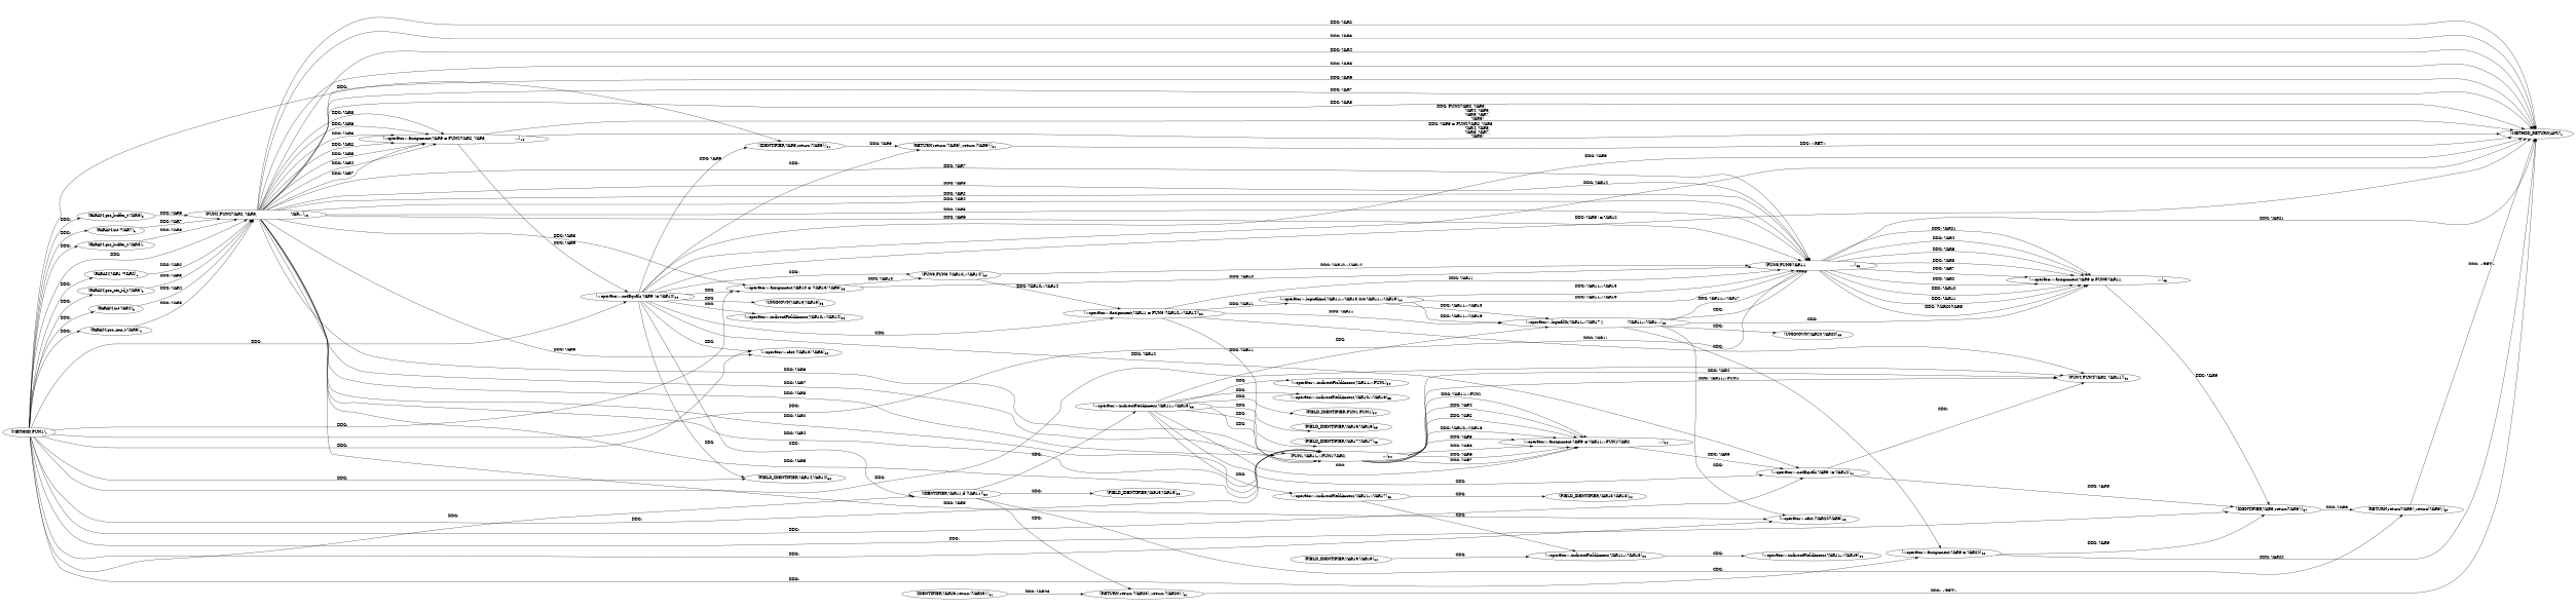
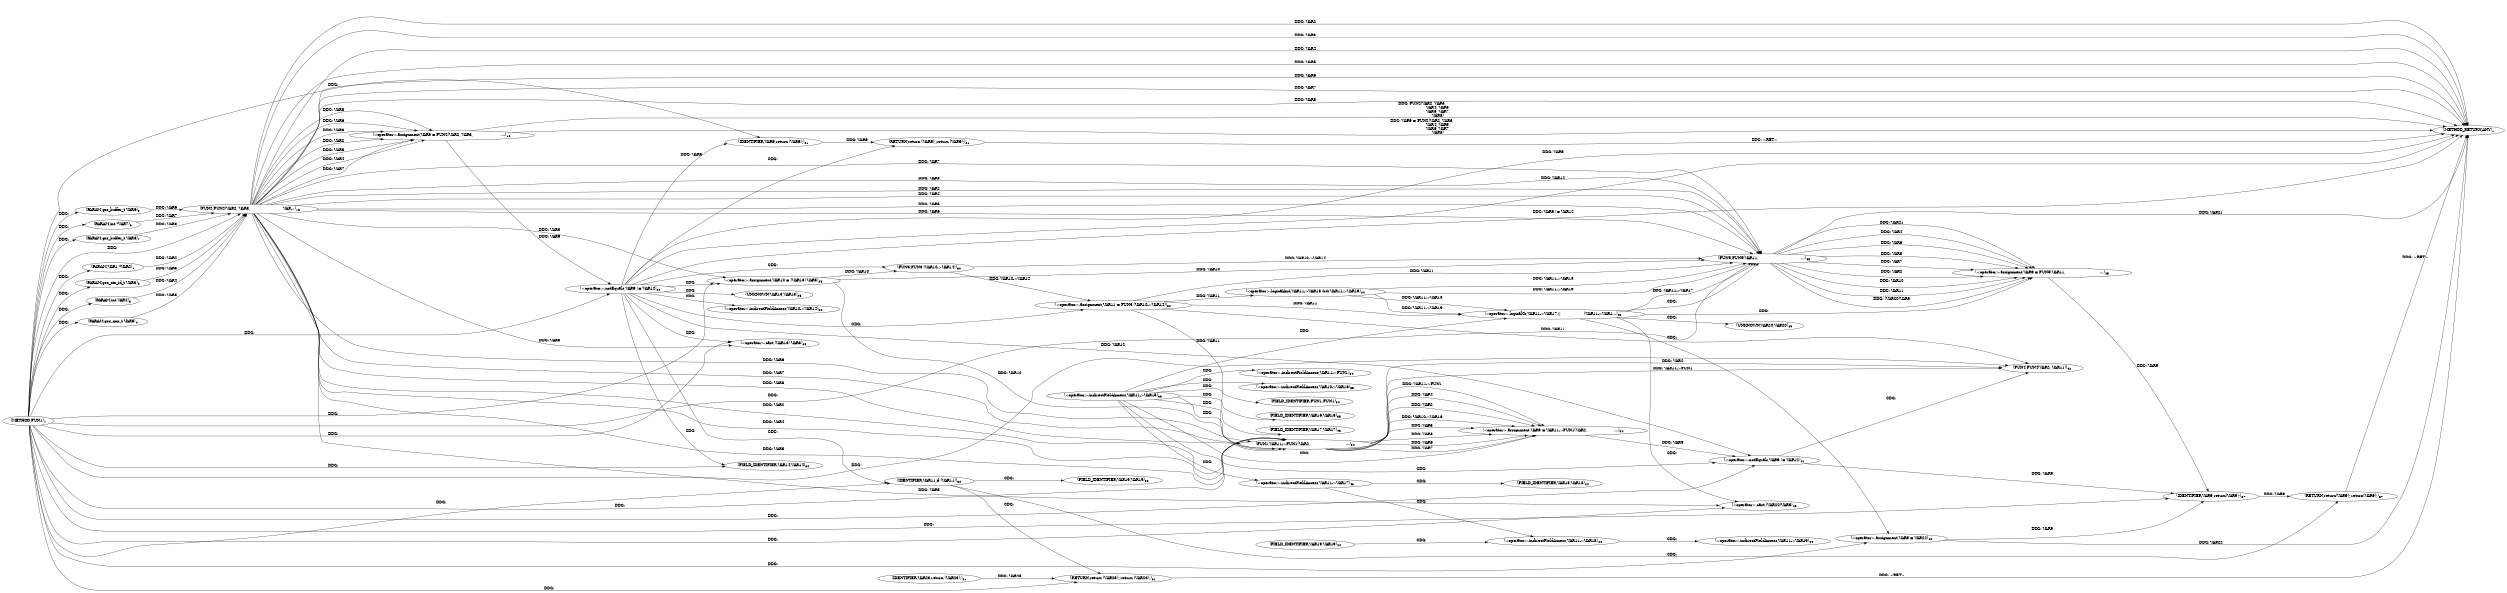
  digraph {
    rankdir=LR
    n1 [label=<(METHOD,FUN1)<SUB>1</SUB>>]
    n2 [label=<(PARAM,VAR1 *VAR2)<SUB>1</SUB>>]
    n3 [label=<(PARAM,gss_ctx_id_t VAR3)<SUB>2</SUB>>]
    n4 [label=<(PARAM,int VAR4)<SUB>3</SUB>>]
    n5 [label=<(PARAM,gss_qop_t VAR5)<SUB>4</SUB>>]
    n6 [label=<(PARAM,gss_buffer_t VAR6)<SUB>5</SUB>>]
    n7 [label=<(PARAM,int *VAR7)<SUB>6</SUB>>]
    n8 [label=<(PARAM,gss_buffer_t VAR8)<SUB>7</SUB>>]
    n9 [label=<(&lt;operator&gt;.assignment,VAR10 = (VAR13) VAR3)<SUB>25</SUB>>]
    n10 [label=<(RETURN,return (VAR23);,return (VAR23);)<SUB>61</SUB>>]
    n11 [label=<(&lt;operator&gt;.notEquals,VAR9 != VAR12)<SUB>20</SUB>>]
    n12 [label=<(IDENTIFIER,VAR11,if (VAR11))<SUB>32</SUB>>]
    n13 [label=<(FUN2,FUN2(VAR2, VAR3,                            VAR...)<SUB>16</SUB>>]
    n14 [label=<(&lt;operator&gt;.cast,(VAR13) VAR3)<SUB>25</SUB>>]
    n15 [label=<(IDENTIFIER,VAR9,return (VAR9);)<SUB>21</SUB>>]
    n16 [label=<(IDENTIFIER,VAR9,return(VAR9);)<SUB>57</SUB>>]
    n17 [label=<(&lt;operator&gt;.notEquals,VAR9 != VAR12)<SUB>41</SUB>>]
    n18 [label=<(FUN1,VAR11-&gt;FUN1(VAR2,                              ...)<SUB>34</SUB>>]
    n19 [label=<(FUN4,FUN4(VAR2, VAR11))<SUB>42</SUB>>]
    n20 [label=<(&lt;operator&gt;.assignment,VAR9 = VAR22)<SUB>55</SUB>>]
    n21 [label=<(FUN5,FUN5(VAR11,                                    ...)<SUB>45</SUB>>]
    n22 [label=<(&lt;operator&gt;.cast,(VAR20)VAR5)<SUB>49</SUB>>]
    n23 [label=<(FIELD_IDENTIFIER,VAR14,VAR14)<SUB>30</SUB>>]
    n24 [label=<(FUN3,FUN3 (VAR10-&gt;VAR14))<SUB>30</SUB>>]
    n25 [label=<(METHOD_RETURN,ANY)<SUB>1</SUB>>]
    n26 [label=<(&lt;operator&gt;.assignment,VAR11 = FUN3 (VAR10-&gt;VAR14))<SUB>30</SUB>>]
    n27 [label=<(RETURN,return (VAR9);,return (VAR9);)<SUB>21</SUB>>]
    n28 [label=<(UNKNOWN,VAR13,VAR13)<SUB>25</SUB>>]
    n29 [label=<(&lt;operator&gt;.indirectFieldAccess,VAR10-&gt;VAR14)<SUB>30</SUB>>]
    n30 [label=<(RETURN,return(VAR9);,return(VAR9);)<SUB>57</SUB>>]
    n31 [label=<(&lt;operator&gt;.indirectFieldAccess,VAR11-&gt;VAR15)<SUB>33</SUB>>]
    n32 [label=<(FIELD_IDENTIFIER,VAR15,VAR15)<SUB>33</SUB>>]
    n33 [label=<(IDENTIFIER,VAR23,return (VAR23);)<SUB>61</SUB>>]
    n34 [label=<(&lt;operator&gt;.assignment,VAR9 = FUN2(VAR2, VAR3,                        ...)<SUB>16</SUB>>]
    n35 [label=<(&lt;operator&gt;.assignment,VAR9 = VAR11-&gt;FUN1(VAR2,                       ...)<SUB>34</SUB>>]
    n36 [label=<(&lt;operator&gt;.assignment,VAR9 = FUN5(VAR11,                             ...)<SUB>45</SUB>>]
    n37 [label=<(&lt;operator&gt;.logicalOr,VAR11-&gt;VAR17 ||                    (VAR11-&gt;VAR1...)<SUB>43</SUB>>]
    n38 [label=<(&lt;operator&gt;.logicalAnd,VAR11-&gt;VAR18 &amp;&amp; VAR11-&gt;VAR19)<SUB>44</SUB>>]
    n39 [label=<(UNKNOWN,VAR20,VAR20)<SUB>49</SUB>>]
    n40 [label=<(&lt;operator&gt;.indirectFieldAccess,VAR11-&gt;FUN1)<SUB>34</SUB>>]
    n41 [label=<(&lt;operator&gt;.indirectFieldAccess,VAR10-&gt;VAR16)<SUB>35</SUB>>]
    n42 [label=<(FIELD_IDENTIFIER,FUN1,FUN1)<SUB>34</SUB>>]
    n43 [label=<(FIELD_IDENTIFIER,VAR16,VAR16)<SUB>35</SUB>>]
    n44 [label=<(&lt;operator&gt;.indirectFieldAccess,VAR11-&gt;VAR17)<SUB>43</SUB>>]
    n45 [label=<(FIELD_IDENTIFIER,VAR17,VAR17)<SUB>43</SUB>>]
    n46 [label=<(&lt;operator&gt;.indirectFieldAccess,VAR11-&gt;VAR18)<SUB>44</SUB>>]
    n47 [label=<(FIELD_IDENTIFIER,VAR18,VAR18)<SUB>44</SUB>>]
    n48 [label=<(&lt;operator&gt;.indirectFieldAccess,VAR11-&gt;VAR19)<SUB>44</SUB>>]
    n49 [label=<(FIELD_IDENTIFIER,VAR19,VAR19)<SUB>44</SUB>>]
    n1 -> n2 [label="DDG: "]
    n1 -> n3 [label="DDG: "]
    n1 -> n4 [label="DDG: "]
    n1 -> n5 [label="DDG: "]
    n1 -> n6 [label="DDG: "]
    n1 -> n7 [label="DDG: "]
    n1 -> n8 [label="DDG: "]
    n1 -> n9 [label="DDG: "]
+   n1 -> n10 [label="DDG: "]
    n1 -> n11 [label="DDG: "]
    n1 -> n12 [label="DDG: "]
    n1 -> n13 [label="DDG: "]
    n1 -> n14 [label="DDG: "]
    n1 -> n15 [label="DDG: "]
    n1 -> n16 [label="DDG: "]
    n1 -> n17 [label="DDG: "]
    n1 -> n18 [label="DDG: "]
    n1 -> n19 [label="DDG: "]
    n1 -> n20 [label="DDG: "]
    n1 -> n21 [label="DDG: "]
    n1 -> n22 [label="DDG: "]
    n1 -> n23 [label="DDG: "]
    n2 -> n13 [label="DDG: VAR2"]
    n3 -> n13 [label="DDG: VAR3"]
    n4 -> n13 [label="DDG: VAR4"]
    n5 -> n13 [label="DDG: VAR5"]
    n6 -> n13 [label="DDG: VAR6"]
    n7 -> n13 [label="DDG: VAR7"]
    n8 -> n13 [label="DDG: VAR8"]
+   n9 -> n18 [label="DDG: VAR10"]
    n9 -> n21 [label="DDG: VAR10"]
    n9 -> n24 [label="DDG: VAR10"]
    n10 -> n25 [label="DDG: &lt;RET&gt;"]
    n11 -> n9 [label="CDG: "]
    n11 -> n12 [label="CDG: "]
    n11 -> n14 [label="CDG: "]
    n11 -> n15 [label="DDG: VAR9"]
    n11 -> n17 [label="DDG: VAR12"]
    n11 -> n23 [label="CDG: "]
    n11 -> n24 [label="CDG: "]
    n11 -> n25 [label="DDG: VAR9"]
    n11 -> n25 [label="DDG: VAR12"]
    n11 -> n25 [label="DDG: VAR9 != VAR12"]
    n11 -> n26 [label="CDG: "]
    n11 -> n27 [label="CDG: "]
    n11 -> n28 [label="CDG: "]
    n11 -> n29 [label="CDG: "]
    n12 -> n10 [label="CDG: "]
    n12 -> n30 [label="CDG: "]
-   n12 -> n31 [label="CDG: "]
    n12 -> n32 [label="CDG: "]
    n13 -> n9 [label="DDG: VAR3"]
    n13 -> n14 [label="DDG: VAR3"]
    n13 -> n18 [label="DDG: VAR2"]
    n13 -> n18 [label="DDG: VAR4"]
    n13 -> n18 [label="DDG: VAR5"]
    n13 -> n18 [label="DDG: VAR6"]
    n13 -> n18 [label="DDG: VAR7"]
    n13 -> n18 [label="DDG: VAR8"]
    n13 -> n21 [label="DDG: VAR2"]
    n13 -> n21 [label="DDG: VAR4"]
    n13 -> n21 [label="DDG: VAR5"]
    n13 -> n21 [label="DDG: VAR6"]
    n13 -> n21 [label="DDG: VAR7"]
    n13 -> n21 [label="DDG: VAR8"]
    n13 -> n22 [label="DDG: VAR5"]
    n13 -> n25 [label="DDG: VAR2"]
    n13 -> n25 [label="DDG: VAR3"]
    n13 -> n25 [label="DDG: VAR4"]
    n13 -> n25 [label="DDG: VAR5"]
    n13 -> n25 [label="DDG: VAR6"]
    n13 -> n25 [label="DDG: VAR7"]
    n13 -> n25 [label="DDG: VAR8"]
    n13 -> n34 [label="DDG: VAR6"]
    n13 -> n34 [label="DDG: VAR3"]
    n13 -> n34 [label="DDG: VAR2"]
    n13 -> n34 [label="DDG: VAR5"]
    n13 -> n34 [label="DDG: VAR4"]
    n13 -> n34 [label="DDG: VAR7"]
    n13 -> n34 [label="DDG: VAR8"]
    n15 -> n27 [label="DDG: VAR9"]
    n16 -> n30 [label="DDG: VAR9"]
    n17 -> n16 [label="DDG: VAR9"]
    n17 -> n19 [label="CDG: "]
    n18 -> n19 [label="DDG: VAR2"]
    n18 -> n19 [label="DDG: VAR11-&gt;FUN1"]
    n18 -> n35 [label="DDG: VAR5"]
    n18 -> n35 [label="DDG: VAR8"]
    n18 -> n35 [label="DDG: VAR6"]
    n18 -> n35 [label="DDG: VAR7"]
    n18 -> n35 [label="DDG: VAR11-&gt;FUN1"]
    n18 -> n35 [label="DDG: VAR4"]
    n18 -> n35 [label="DDG: VAR2"]
    n18 -> n35 [label="DDG: VAR10-&gt;VAR16"]
    n20 -> n16 [label="DDG: VAR9"]
    n20 -> n25 [label="DDG: VAR22"]
    n21 -> n25 [label="DDG: VAR21"]
    n21 -> n36 [label="DDG: VAR6"]
    n21 -> n36 [label="DDG: VAR8"]
    n21 -> n36 [label="DDG: VAR7"]
    n21 -> n36 [label="DDG: VAR2"]
    n21 -> n36 [label="DDG: VAR10"]
    n21 -> n36 [label="DDG: VAR11"]
    n21 -> n36 [label="DDG: (VAR20)VAR5"]
    n21 -> n36 [label="DDG: VAR21"]
    n21 -> n36 [label="DDG: VAR4"]
    n24 -> n21 [label="DDG: VAR10-&gt;VAR14"]
    n24 -> n26 [label="DDG: VAR10-&gt;VAR14"]
    n26 -> n18 [label="DDG: VAR11"]
    n26 -> n19 [label="DDG: VAR11"]
    n26 -> n21 [label="DDG: VAR11"]
    n26 -> n37 [label="DDG: VAR11"]
    n26 -> n38 [label="DDG: VAR11"]
    n27 -> n25 [label="DDG: &lt;RET&gt;"]
    n30 -> n25 [label="DDG: &lt;RET&gt;"]
    n31 -> n17 [label="CDG: "]
    n31 -> n18 [label="CDG: "]
    n31 -> n35 [label="CDG: "]
    n31 -> n37 [label="CDG: "]
    n31 -> n40 [label="CDG: "]
    n31 -> n41 [label="CDG: "]
    n31 -> n42 [label="CDG: "]
    n31 -> n43 [label="CDG: "]
    n31 -> n44 [label="CDG: "]
    n31 -> n45 [label="CDG: "]
    n33 -> n10 [label="DDG: VAR23"]
    n34 -> n11 [label="DDG: VAR9"]
    n34 -> n25 [label="DDG: FUN2(VAR2, VAR3,\n                           VAR4, VAR5,\n                           VAR6, VAR7,\n                           VAR8)"]
    n34 -> n25 [label="DDG: VAR9 = FUN2(VAR2, VAR3,\n                           VAR4, VAR5,\n                           VAR6, VAR7,\n                           VAR8)"]
    n35 -> n17 [label="DDG: VAR9"]
    n36 -> n16 [label="DDG: VAR9"]
    n37 -> n20 [label="CDG: "]
    n37 -> n21 [label="DDG: VAR11-&gt;VAR17"]
    n37 -> n21 [label="CDG: "]
    n37 -> n22 [label="CDG: "]
    n37 -> n36 [label="CDG: "]
    n37 -> n39 [label="CDG: "]
    n38 -> n21 [label="DDG: VAR11-&gt;VAR18"]
    n38 -> n21 [label="DDG: VAR11-&gt;VAR19"]
    n38 -> n37 [label="DDG: VAR11-&gt;VAR18"]
    n38 -> n37 [label="DDG: VAR11-&gt;VAR19"]
    n44 -> n46 [label="CDG: "]
    n44 -> n47 [label="CDG: "]
    n46 -> n48 [label="CDG: "]
    n49 -> n46 [label="CDG: "]
  }
